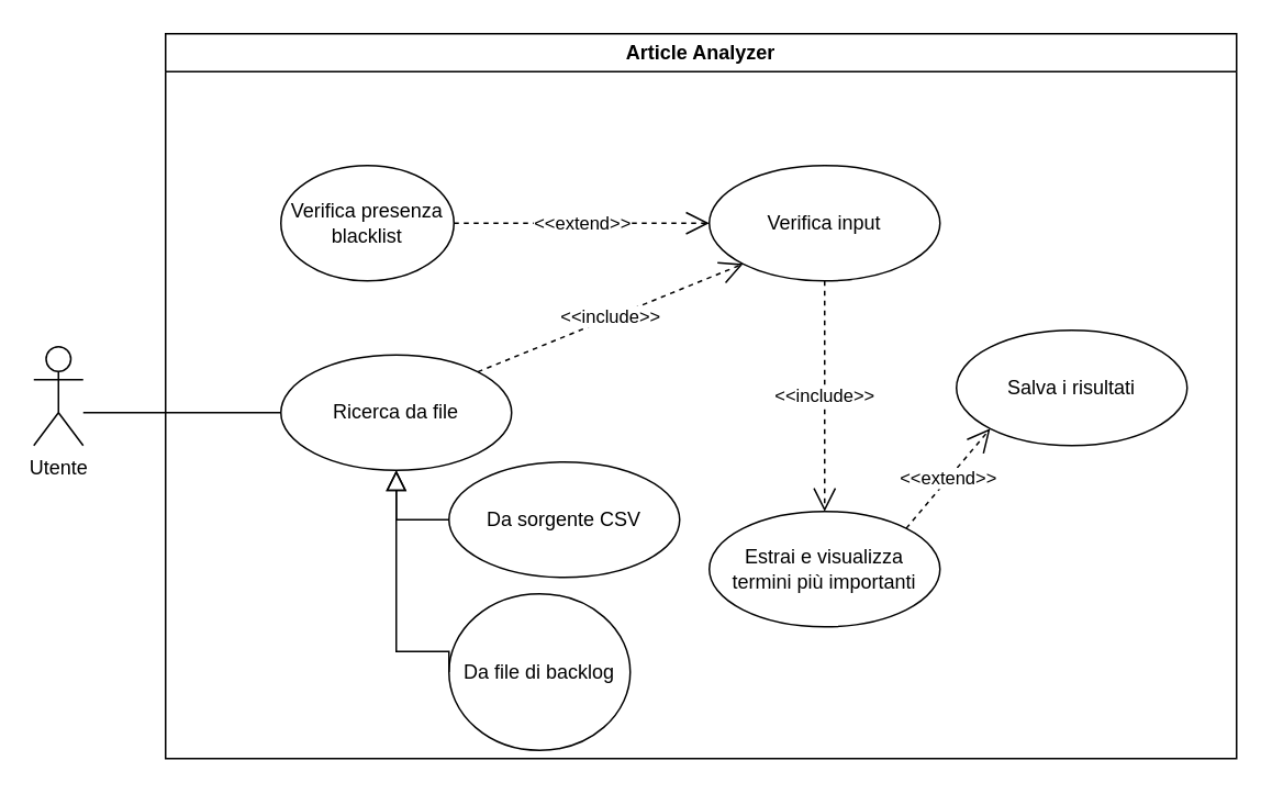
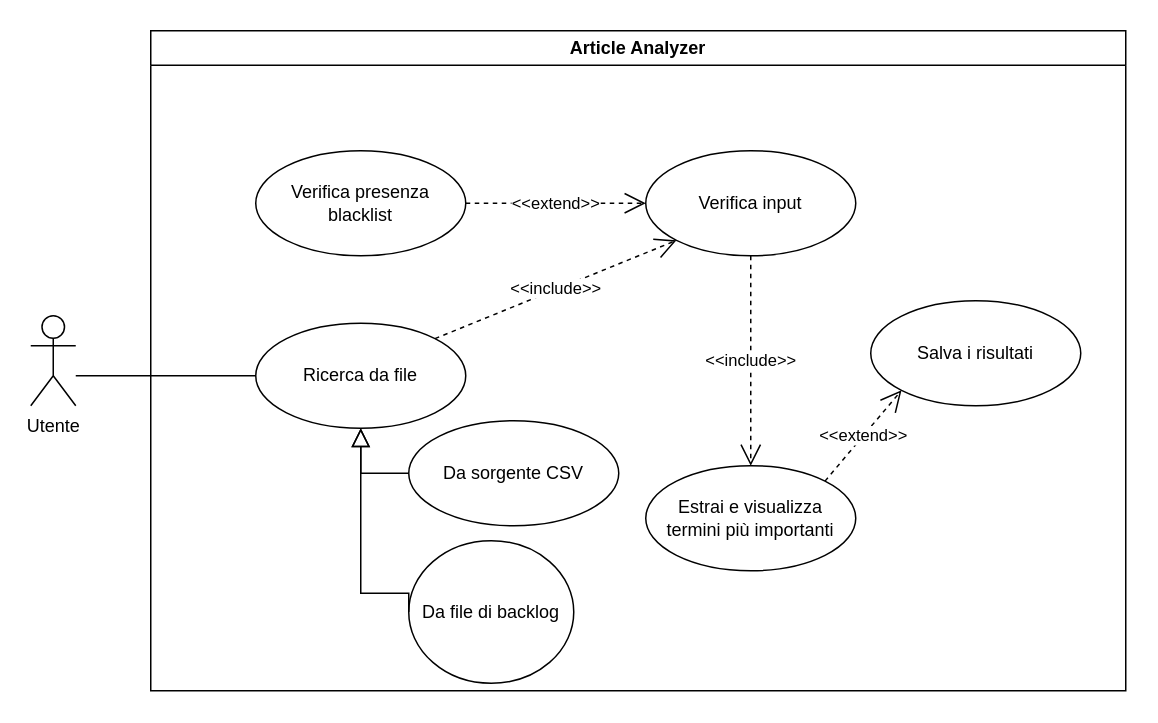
  <mxCell id="0" />
  <mxCell id="1" parent="0" />
  <mxCell id="2" value="Utente" style="shape=umlActor;verticalLabelPosition=bottom;verticalAlign=top;html=1;" parent="1" vertex="1"><mxGeometry x="20" y="210" width="30" height="60" as="geometry" /></mxCell>
  <mxCell id="3" value="Article Analyzer" style="swimlane;whiteSpace=wrap;html=1;" parent="1" vertex="1"><mxGeometry x="100" y="20" width="650" height="440" as="geometry"><mxRectangle x="170" y="40" width="130" height="30" as="alternateBounds" /></mxGeometry></mxCell>
  <mxCell id="4" value="Ricerca da file" style="ellipse;whiteSpace=wrap;html=1;" parent="3" vertex="1"><mxGeometry x="70" y="195" width="140" height="70" as="geometry" /></mxCell>
  <mxCell id="5" value="Verifica input" style="ellipse;whiteSpace=wrap;html=1;" parent="3" vertex="1"><mxGeometry x="330" y="80" width="140" height="70" as="geometry" /></mxCell>
  <mxCell id="6" value="&amp;lt;&amp;lt;include&amp;gt;&amp;gt;" style="endArrow=open;endSize=12;dashed=1;html=1;rounded=0;exitX=1;exitY=0;exitDx=0;exitDy=0;entryX=0;entryY=1;entryDx=0;entryDy=0;" parent="3" source="4" target="5" edge="1"><mxGeometry width="160" relative="1" as="geometry"><mxPoint x="160" y="180" as="sourcePoint" /><mxPoint x="230" y="200" as="targetPoint" /></mxGeometry></mxCell>
  <mxCell id="7" value="Estrai e visualizza&lt;br&gt;termini più importanti" style="ellipse;whiteSpace=wrap;html=1;" parent="3" vertex="1"><mxGeometry x="330" y="290" width="140" height="70" as="geometry" /></mxCell>
- <mxCell id="8" value="Verifica presenza blacklist" style="ellipse;whiteSpace=wrap;html=1;" parent="3" vertex="1"><mxGeometry x="70" y="80" width="105" height="70" as="geometry" /></mxCell>
+ <mxCell id="8" value="Verifica presenza blacklist" style="ellipse;whiteSpace=wrap;html=1;" parent="3" vertex="1"><mxGeometry x="70" y="80" width="140" height="70" as="geometry" /></mxCell>
  <mxCell id="9" value="&amp;lt;&amp;lt;include&amp;gt;&amp;gt;" style="endArrow=open;endSize=12;dashed=1;html=1;rounded=0;exitX=0.5;exitY=1;exitDx=0;exitDy=0;entryX=0.5;entryY=0;entryDx=0;entryDy=0;" parent="3" source="5" target="7" edge="1"><mxGeometry width="160" relative="1" as="geometry"><mxPoint x="359" y="245" as="sourcePoint" /><mxPoint x="430" y="220" as="targetPoint" /><Array as="points"><mxPoint x="400" y="220" /></Array></mxGeometry></mxCell>
  <mxCell id="10" value="&amp;lt;&amp;lt;extend&amp;gt;&amp;gt;" style="endArrow=open;endSize=12;dashed=1;html=1;rounded=0;exitX=1;exitY=0.5;exitDx=0;exitDy=0;entryX=0;entryY=0.5;entryDx=0;entryDy=0;" parent="3" source="8" target="5" edge="1"><mxGeometry width="160" relative="1" as="geometry"><mxPoint x="160" y="300" as="sourcePoint" /><mxPoint x="320" y="300" as="targetPoint" /></mxGeometry></mxCell>
  <mxCell id="11" value="Da file di backlog" style="ellipse;whiteSpace=wrap;html=1;" parent="3" vertex="1"><mxGeometry x="172" y="340" width="110" height="95" as="geometry" /></mxCell>
  <mxCell id="12" value="Da sorgente CSV" style="ellipse;whiteSpace=wrap;html=1;" parent="3" vertex="1"><mxGeometry x="172" y="260" width="140" height="70" as="geometry" /></mxCell>
  <mxCell id="13" value="" style="endArrow=block;endSize=10;endFill=0;shadow=0;strokeWidth=1;rounded=0;edgeStyle=elbowEdgeStyle;elbow=vertical;entryX=0.5;entryY=1;entryDx=0;entryDy=0;exitX=0;exitY=0.5;exitDx=0;exitDy=0;" parent="3" source="11" target="4" edge="1"><mxGeometry width="160" relative="1" as="geometry"><mxPoint x="225" y="560" as="sourcePoint" /><mxPoint x="130" y="265" as="targetPoint" /><Array as="points"><mxPoint x="140" y="375" /></Array></mxGeometry></mxCell>
  <mxCell id="14" value="" style="endArrow=block;endSize=10;endFill=0;shadow=0;strokeWidth=1;rounded=0;edgeStyle=elbowEdgeStyle;elbow=vertical;entryX=0.5;entryY=1;entryDx=0;entryDy=0;exitX=0;exitY=0.5;exitDx=0;exitDy=0;" parent="3" source="12" target="4" edge="1"><mxGeometry width="160" relative="1" as="geometry"><mxPoint x="190" y="385" as="sourcePoint" /><mxPoint x="130" y="265" as="targetPoint" /><Array as="points"><mxPoint x="150" y="295" /></Array></mxGeometry></mxCell>
  <mxCell id="15" value="&amp;lt;&amp;lt;extend&amp;gt;&amp;gt;" style="endArrow=open;endSize=12;dashed=1;html=1;rounded=0;exitX=1;exitY=0;exitDx=0;exitDy=0;entryX=0;entryY=1;entryDx=0;entryDy=0;" parent="3" source="7" target="16" edge="1"><mxGeometry width="160" relative="1" as="geometry"><mxPoint x="520" y="324.5" as="sourcePoint" /><mxPoint x="500" y="250" as="targetPoint" /></mxGeometry></mxCell>
  <mxCell id="16" value="Salva i risultati" style="ellipse;whiteSpace=wrap;html=1;" parent="3" vertex="1"><mxGeometry x="480" y="180" width="140" height="70" as="geometry" /></mxCell>
  <mxCell id="17" value="" style="endArrow=none;html=1;rounded=0;entryX=0;entryY=0.5;entryDx=0;entryDy=0;" parent="1" target="4" edge="1"><mxGeometry width="50" height="50" relative="1" as="geometry"><mxPoint x="50" y="250" as="sourcePoint" /><mxPoint x="170" y="250" as="targetPoint" /></mxGeometry></mxCell>
